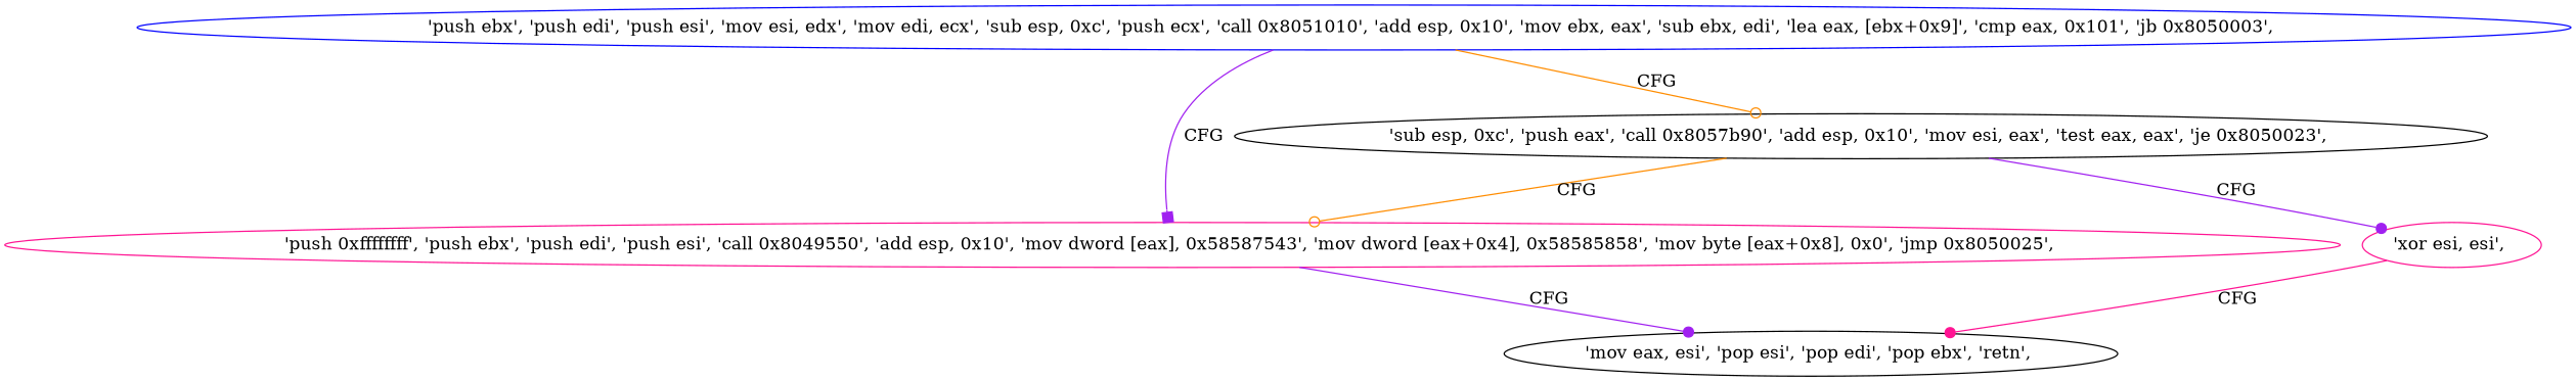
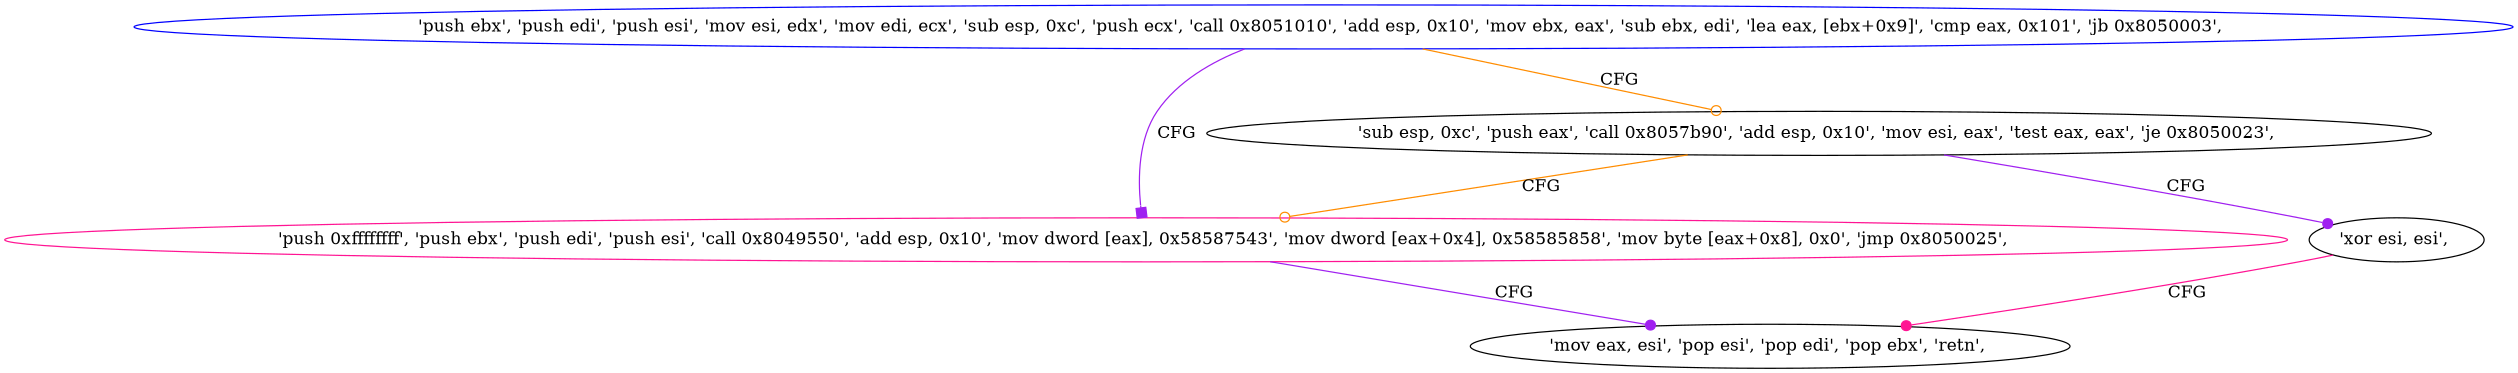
  digraph {
    node [color=deeppink]
    edge [color=purple arrowhead=dot]
    n1 [label="'push ebx', 'push edi', 'push esi', 'mov esi, edx', 'mov edi, ecx', 'sub esp, 0xc', 'push ecx', 'call 0x8051010', 'add esp, 0x10', 'mov ebx, eax', 'sub ebx, edi', 'lea eax, [ebx+0x9]', 'cmp eax, 0x101', 'jb 0x8050003', " color=blue]
    n2 [label="'push 0xffffffff', 'push ebx', 'push edi', 'push esi', 'call 0x8049550', 'add esp, 0x10', 'mov dword [eax], 0x58587543', 'mov dword [eax+0x4], 0x58585858', 'mov byte [eax+0x8], 0x0', 'jmp 0x8050025', "]
    n3 [label="'sub esp, 0xc', 'push eax', 'call 0x8057b90', 'add esp, 0x10', 'mov esi, eax', 'test eax, eax', 'je 0x8050023', " color=black]
    n4 [label="'mov eax, esi', 'pop esi', 'pop edi', 'pop ebx', 'retn', " color=black]
-   n5 [label="'xor esi, esi', "]
+   n5 [label="'xor esi, esi', " color=black]
    n1 -> n2 [label=CFG arrowhead=box]
    n1 -> n3 [label=CFG color=darkorange arrowhead=odot]
    n2 -> n4 [label=CFG]
    n3 -> n2 [label=CFG color=darkorange arrowhead=odot]
    n3 -> n5 [label=CFG]
    n5 -> n4 [label=CFG color=deeppink]
  }
